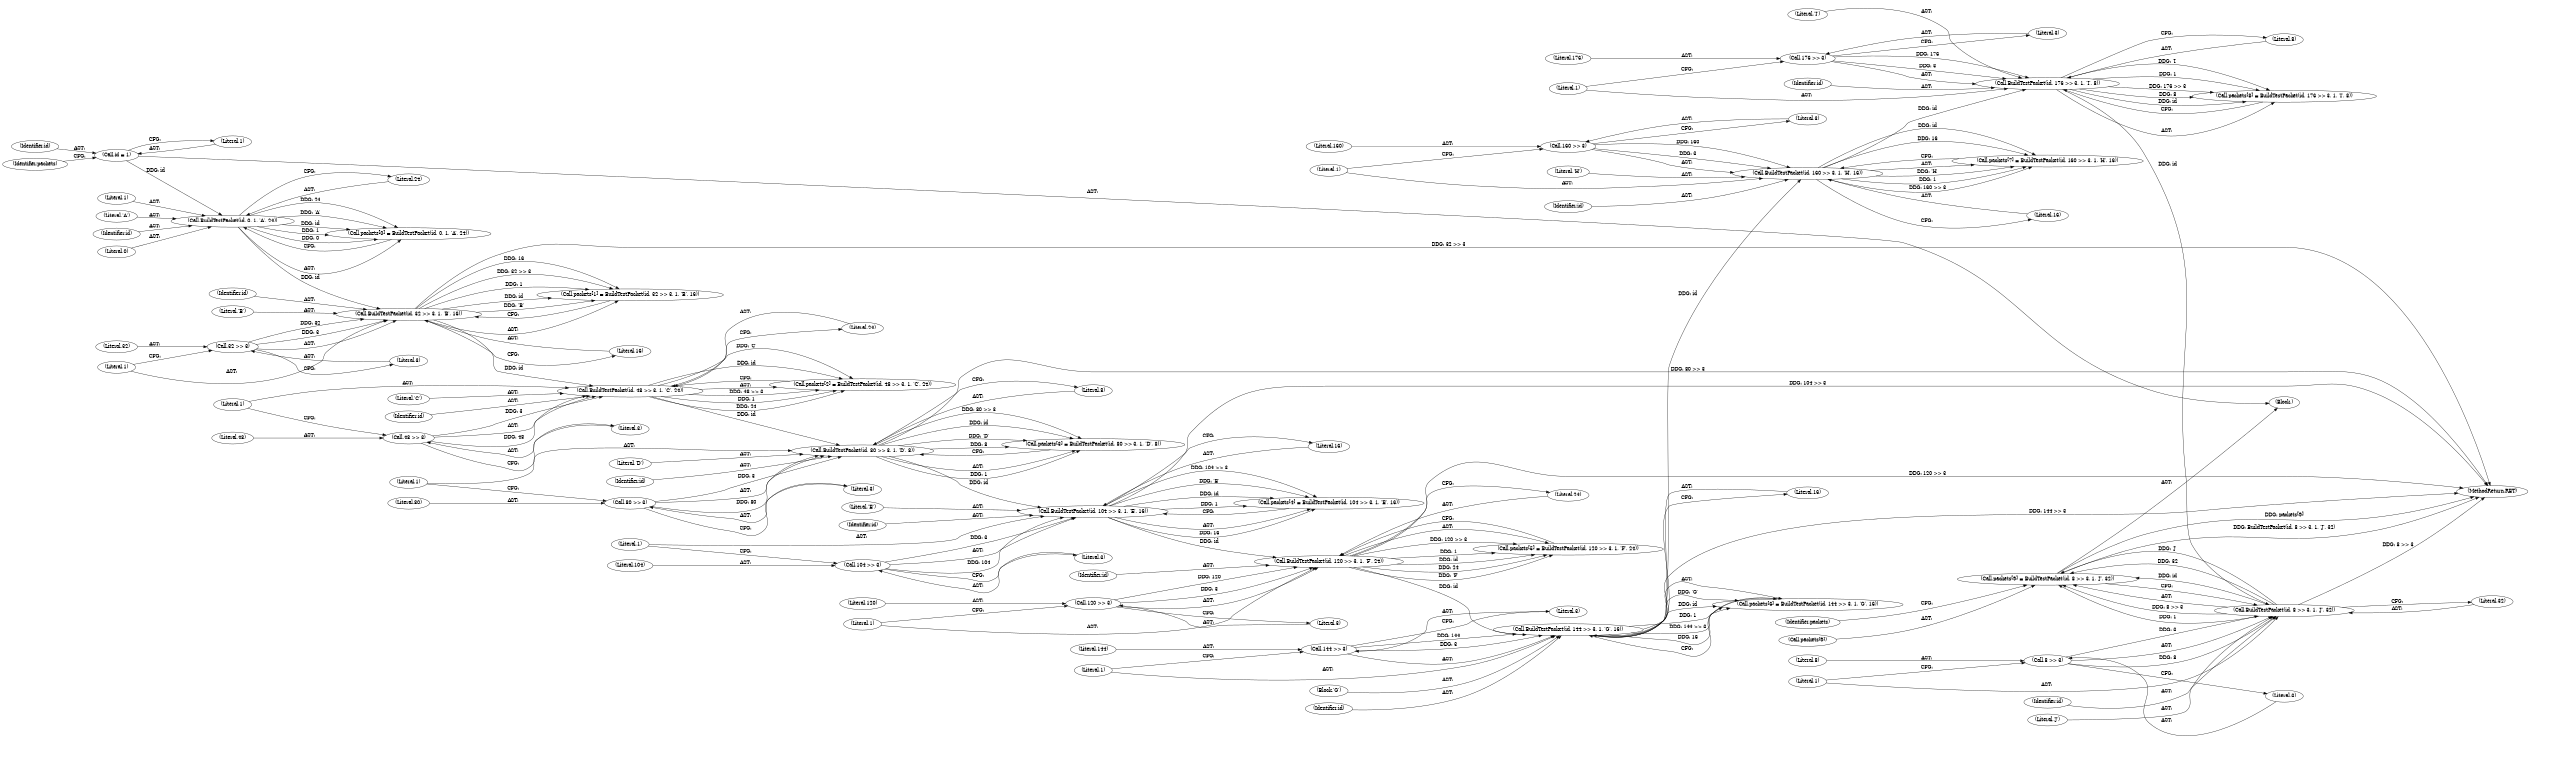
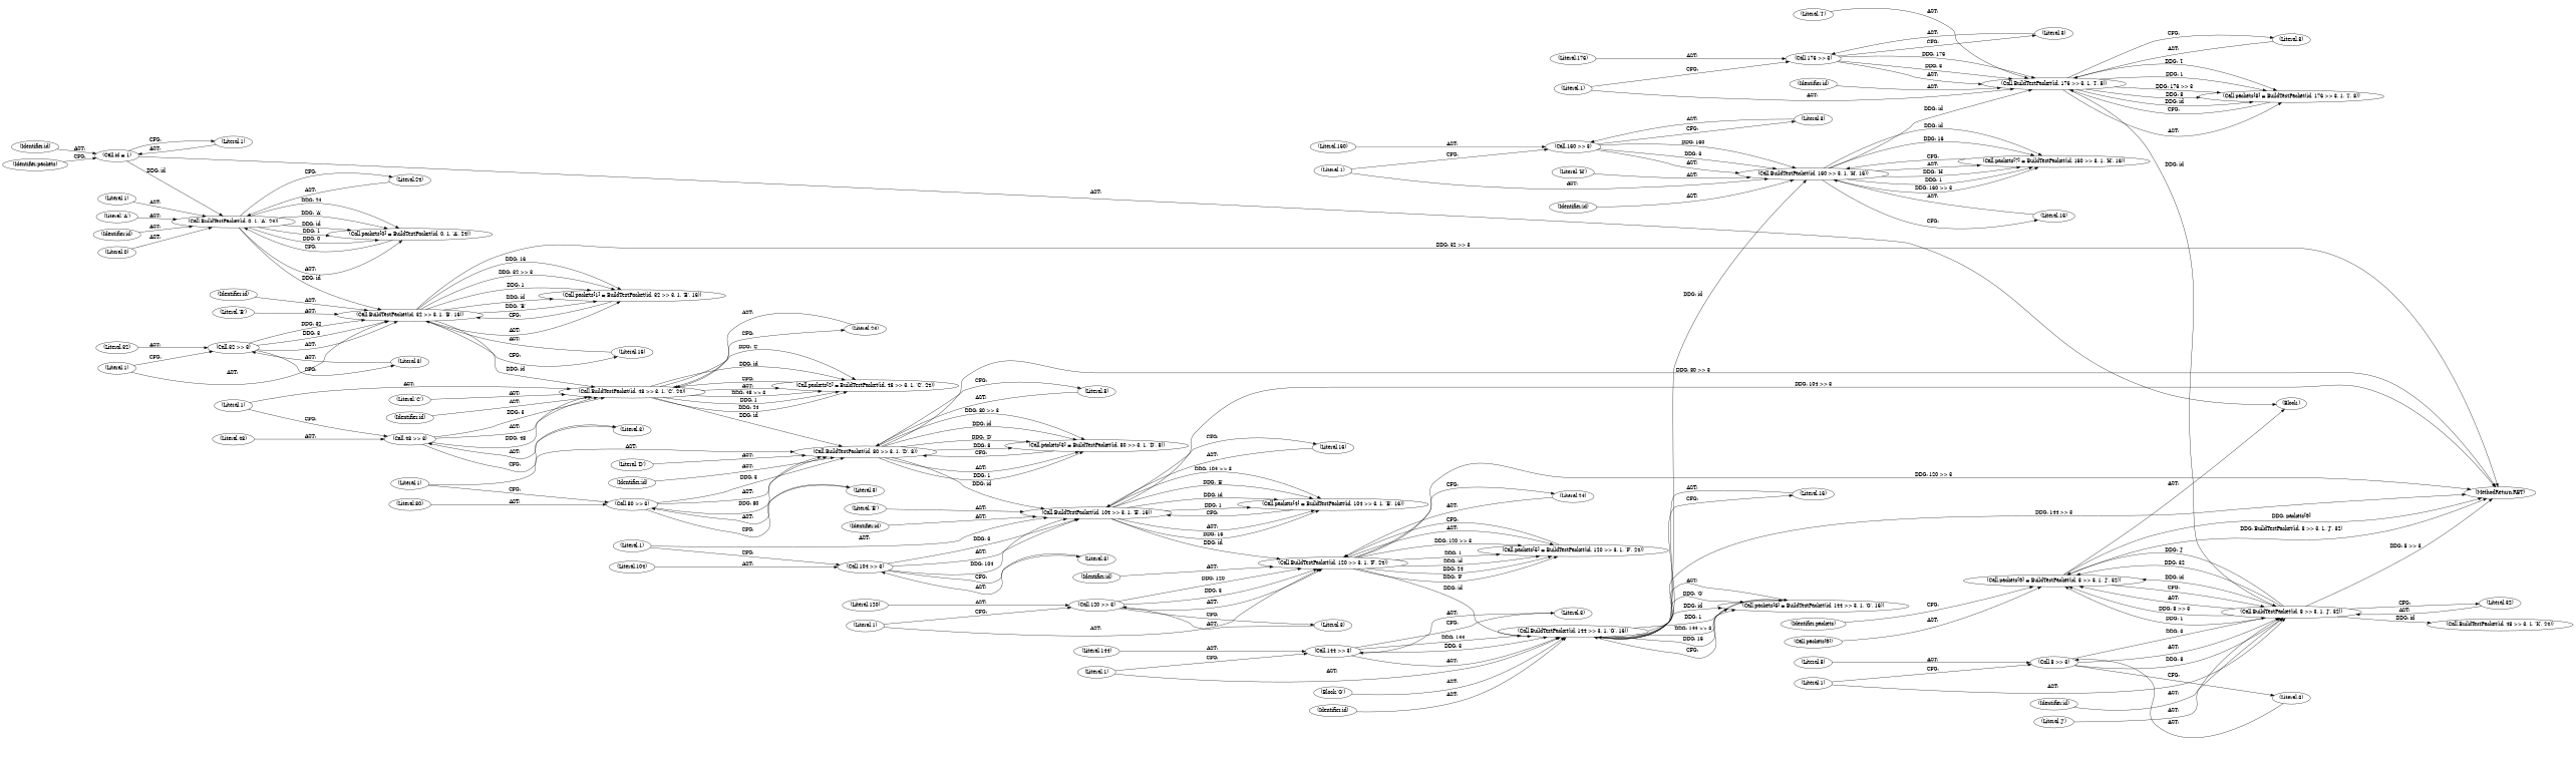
  digraph {
    rankdir=LR
    n1 [label="(Call,packets[9] = BuildTestPacket(id, 8 >> 3, 1, 'J', 32))"]
    n2 [label="(Call,BuildTestPacket(id, 8 >> 3, 1, 'J', 32))"]
    n3 [label="(Block,)"]
    n4 [label="(MethodReturn,RET)"]
+   n5 [label="(Call,BuildTestPacket(id, 48 >> 3, 1, 'K', 24))"]
    n6 [label="(Literal,32)"]
    n7 [label="(Call,BuildTestPacket(id, 176 >> 3, 1, 'I', 8))"]
    n8 [label="(Literal,8)"]
    n9 [label="(Call,packets[8] = BuildTestPacket(id, 176 >> 3, 1, 'I', 8))"]
    n10 [label="(Call,BuildTestPacket(id, 160 >> 3, 1, 'H', 16))"]
    n11 [label="(Call,packets[7] = BuildTestPacket(id, 160 >> 3, 1, 'H', 16))"]
    n12 [label="(Literal,16)"]
    n13 [label="(Call,BuildTestPacket(id, 144 >> 3, 1, 'G', 16))"]
    n14 [label="(Call,packets[6] = BuildTestPacket(id, 144 >> 3, 1, 'G', 16))"]
    n15 [label="(Literal,16)"]
    n16 [label="(Call,BuildTestPacket(id, 120 >> 3, 1, 'F', 24))"]
    n17 [label="(Call,packets[5] = BuildTestPacket(id, 120 >> 3, 1, 'F', 24))"]
    n18 [label="(Literal,24)"]
    n19 [label="(Call,BuildTestPacket(id, 104 >> 3, 1, 'E', 16))"]
    n20 [label="(Literal,16)"]
    n21 [label="(Call,packets[4] = BuildTestPacket(id, 104 >> 3, 1, 'E', 16))"]
    n22 [label="(Call,BuildTestPacket(id, 80 >> 3, 1, 'D', 8))"]
    n23 [label="(Literal,8)"]
    n24 [label="(Call,packets[3] = BuildTestPacket(id, 80 >> 3, 1, 'D', 8))"]
    n25 [label="(Call,BuildTestPacket(id, 48 >> 3, 1, 'C', 24))"]
    n26 [label="(Call,packets[2] = BuildTestPacket(id, 48 >> 3, 1, 'C', 24))"]
    n27 [label="(Literal,24)"]
    n28 [label="(Call,BuildTestPacket(id, 32 >> 3, 1, 'B', 16))"]
    n29 [label="(Call,packets[1] = BuildTestPacket(id, 32 >> 3, 1, 'B', 16))"]
    n30 [label="(Literal,16)"]
    n31 [label="(Call,BuildTestPacket(id, 0, 1, 'A', 24))"]
    n32 [label="(Literal,24)"]
    n33 [label="(Call,packets[0] = BuildTestPacket(id, 0, 1, 'A', 24))"]
    n34 [label="(Call,id = 1)"]
    n35 [label="(Literal,1)"]
    n36 [label="(Call,32 >> 3)"]
    n37 [label="(Literal,3)"]
    n38 [label="(Call,48 >> 3)"]
    n39 [label="(Literal,3)"]
    n40 [label="(Call,80 >> 3)"]
    n41 [label="(Literal,3)"]
    n42 [label="(Call,104 >> 3)"]
    n43 [label="(Literal,3)"]
    n44 [label="(Call,120 >> 3)"]
    n45 [label="(Literal,3)"]
    n46 [label="(Call,144 >> 3)"]
    n47 [label="(Literal,3)"]
    n48 [label="(Call,160 >> 3)"]
    n49 [label="(Literal,3)"]
    n50 [label="(Call,176 >> 3)"]
    n51 [label="(Literal,3)"]
    n52 [label="(Call,8 >> 3)"]
    n53 [label="(Literal,3)"]
    n54 [label="(Literal,1)"]
    n55 [label="(Identifier,id)"]
    n56 [label="(Literal,1)"]
    n57 [label="(Literal,104)"]
    n58 [label="(Identifier,id)"]
    n59 [label="(Literal,'C')"]
    n60 [label="(Literal,1)"]
    n61 [label="(Literal,1)"]
    n62 [label="(Literal,32)"]
    n63 [label="(Literal,'D')"]
    n64 [label="(Identifier,id)"]
    n65 [label="(Literal,'H')"]
    n66 [label="(Identifier,id)"]
    n67 [label="(Literal,48)"]
    n68 [label="(Literal,0)"]
    n69 [label="(Literal,'E')"]
    n70 [label="(Identifier,id)"]
    n71 [label="(Block,'G')"]
    n72 [label="(Identifier,id)"]
    n73 [label="(Literal,1)"]
    n74 [label="(Literal,120)"]
    n75 [label="(Literal,'B')"]
    n76 [label="(Identifier,packets)"]
    n77 [label="(Literal,1)"]
    n78 [label="(Literal,144)"]
    n79 [label="(Identifier,packets)"]
    n80 [label="(Literal,8)"]
    n81 [label="(Literal,1)"]
    n82 [label="(Identifier,id)"]
    n83 [label="(Identifier,id)"]
    n84 [label="(Literal,80)"]
    n85 [label="(Literal,160)"]
    n86 [label="(Identifier,id)"]
    n87 [label="(Literal,'I')"]
    n88 [label="(Literal,1)"]
    n89 [label="(Identifier,id)"]
    n90 [label="(Literal,1)"]
    n91 [label="(Literal,1)"]
    n92 [label="(Call,packets[9])"]
    n93 [label="(Literal,'J')"]
    n94 [label="(Literal,'A')"]
    n95 [label="(Identifier,id)"]
    n96 [label="(Literal,176)"]
    n1 -> n2 [label="CFG: "]
    n1 -> n3 [label="AST: "]
    n1 -> n4 [label="DDG: packets[9]"]
    n1 -> n4 [label="DDG: BuildTestPacket(id, 8 >> 3, 1, 'J', 32)"]
    n2 -> n1 [label="AST: "]
    n2 -> n1 [label="DDG: 8 >> 3"]
    n2 -> n1 [label="DDG: 1"]
    n2 -> n1 [label="DDG: 'J'"]
    n2 -> n1 [label="DDG: 32"]
    n2 -> n1 [label="DDG: id"]
    n2 -> n4 [label="DDG: 8 >> 3"]
+   n2 -> n5 [label="DDG: id"]
    n2 -> n6 [label="CFG: "]
    n6 -> n2 [label="AST: "]
    n7 -> n2 [label="DDG: id"]
    n7 -> n8 [label="CFG: "]
    n7 -> n9 [label="AST: "]
    n7 -> n9 [label="DDG: 'I'"]
    n7 -> n9 [label="DDG: 1"]
    n7 -> n9 [label="DDG: 176 >> 3"]
    n7 -> n9 [label="DDG: 8"]
    n7 -> n9 [label="DDG: id"]
    n8 -> n7 [label="AST: "]
    n9 -> n7 [label="CFG: "]
    n10 -> n7 [label="DDG: id"]
    n10 -> n11 [label="AST: "]
    n10 -> n11 [label="DDG: 'H'"]
    n10 -> n11 [label="DDG: 1"]
    n10 -> n11 [label="DDG: 160 >> 3"]
    n10 -> n11 [label="DDG: id"]
    n10 -> n11 [label="DDG: 16"]
    n10 -> n12 [label="CFG: "]
    n11 -> n10 [label="CFG: "]
    n12 -> n10 [label="AST: "]
    n13 -> n4 [label="DDG: 144 >> 3"]
    n13 -> n10 [label="DDG: id"]
    n13 -> n14 [label="AST: "]
    n13 -> n14 [label="DDG: 'G'"]
    n13 -> n14 [label="DDG: id"]
    n13 -> n14 [label="DDG: 1"]
    n13 -> n14 [label="DDG: 144 >> 3"]
    n13 -> n14 [label="DDG: 16"]
    n13 -> n15 [label="CFG: "]
    n14 -> n13 [label="CFG: "]
    n15 -> n13 [label="AST: "]
    n16 -> n4 [label="DDG: 120 >> 3"]
    n16 -> n13 [label="DDG: id"]
    n16 -> n17 [label="AST: "]
    n16 -> n17 [label="DDG: 120 >> 3"]
    n16 -> n17 [label="DDG: 1"]
    n16 -> n17 [label="DDG: id"]
    n16 -> n17 [label="DDG: 24"]
    n16 -> n17 [label="DDG: 'F'"]
    n16 -> n18 [label="CFG: "]
    n17 -> n16 [label="CFG: "]
    n18 -> n16 [label="AST: "]
    n19 -> n4 [label="DDG: 104 >> 3"]
    n19 -> n16 [label="DDG: id"]
    n19 -> n20 [label="CFG: "]
    n19 -> n21 [label="AST: "]
    n19 -> n21 [label="DDG: 16"]
    n19 -> n21 [label="DDG: 104 >> 3"]
    n19 -> n21 [label="DDG: 'E'"]
    n19 -> n21 [label="DDG: id"]
    n19 -> n21 [label="DDG: 1"]
    n20 -> n19 [label="AST: "]
    n21 -> n19 [label="CFG: "]
    n22 -> n4 [label="DDG: 80 >> 3"]
    n22 -> n19 [label="DDG: id"]
    n22 -> n23 [label="CFG: "]
    n22 -> n24 [label="AST: "]
    n22 -> n24 [label="DDG: 1"]
    n22 -> n24 [label="DDG: 80 >> 3"]
    n22 -> n24 [label="DDG: id"]
    n22 -> n24 [label="DDG: 'D'"]
    n22 -> n24 [label="DDG: 8"]
    n23 -> n22 [label="AST: "]
    n24 -> n22 [label="CFG: "]
    n25 -> n22 [label="DDG: id"]
    n25 -> n26 [label="AST: "]
    n25 -> n26 [label="DDG: 48 >> 3"]
    n25 -> n26 [label="DDG: 1"]
    n25 -> n26 [label="DDG: 24"]
    n25 -> n26 [label="DDG: 'C'"]
    n25 -> n26 [label="DDG: id"]
    n25 -> n27 [label="CFG: "]
    n26 -> n25 [label="CFG: "]
    n27 -> n25 [label="AST: "]
    n28 -> n4 [label="DDG: 32 >> 3"]
    n28 -> n25 [label="DDG: id"]
    n28 -> n29 [label="AST: "]
    n28 -> n29 [label="DDG: 16"]
    n28 -> n29 [label="DDG: 32 >> 3"]
    n28 -> n29 [label="DDG: 1"]
    n28 -> n29 [label="DDG: id"]
    n28 -> n29 [label="DDG: 'B'"]
    n28 -> n30 [label="CFG: "]
    n29 -> n28 [label="CFG: "]
    n30 -> n28 [label="AST: "]
    n31 -> n28 [label="DDG: id"]
    n31 -> n32 [label="CFG: "]
    n31 -> n33 [label="AST: "]
    n31 -> n33 [label="DDG: 24"]
    n31 -> n33 [label="DDG: 'A'"]
    n31 -> n33 [label="DDG: id"]
    n31 -> n33 [label="DDG: 1"]
    n31 -> n33 [label="DDG: 0"]
    n32 -> n31 [label="AST: "]
    n33 -> n31 [label="CFG: "]
    n34 -> n3 [label="AST: "]
    n34 -> n31 [label="DDG: id"]
    n34 -> n35 [label="CFG: "]
    n35 -> n34 [label="AST: "]
    n36 -> n28 [label="AST: "]
    n36 -> n28 [label="DDG: 32"]
    n36 -> n28 [label="DDG: 3"]
    n36 -> n37 [label="CFG: "]
    n37 -> n36 [label="AST: "]
    n38 -> n25 [label="AST: "]
    n38 -> n25 [label="DDG: 48"]
    n38 -> n25 [label="DDG: 3"]
    n38 -> n39 [label="CFG: "]
    n39 -> n38 [label="AST: "]
    n40 -> n22 [label="AST: "]
    n40 -> n22 [label="DDG: 80"]
    n40 -> n22 [label="DDG: 3"]
    n40 -> n41 [label="CFG: "]
    n41 -> n40 [label="AST: "]
    n42 -> n19 [label="AST: "]
    n42 -> n19 [label="DDG: 104"]
    n42 -> n19 [label="DDG: 3"]
    n42 -> n43 [label="CFG: "]
    n43 -> n42 [label="AST: "]
    n44 -> n16 [label="AST: "]
    n44 -> n16 [label="DDG: 120"]
    n44 -> n16 [label="DDG: 3"]
    n44 -> n45 [label="CFG: "]
    n45 -> n44 [label="AST: "]
    n46 -> n13 [label="AST: "]
    n46 -> n13 [label="DDG: 144"]
    n46 -> n13 [label="DDG: 3"]
    n46 -> n47 [label="CFG: "]
    n47 -> n46 [label="AST: "]
    n48 -> n10 [label="AST: "]
    n48 -> n10 [label="DDG: 160"]
    n48 -> n10 [label="DDG: 3"]
    n48 -> n49 [label="CFG: "]
    n49 -> n48 [label="AST: "]
    n50 -> n7 [label="AST: "]
    n50 -> n7 [label="DDG: 176"]
    n50 -> n7 [label="DDG: 3"]
    n50 -> n51 [label="CFG: "]
    n51 -> n50 [label="AST: "]
    n52 -> n2 [label="AST: "]
    n52 -> n2 [label="DDG: 8"]
    n52 -> n2 [label="DDG: 3"]
    n52 -> n53 [label="CFG: "]
    n53 -> n52 [label="AST: "]
    n54 -> n19 [label="AST: "]
    n54 -> n42 [label="CFG: "]
    n55 -> n7 [label="AST: "]
    n56 -> n10 [label="AST: "]
    n56 -> n48 [label="CFG: "]
    n57 -> n42 [label="AST: "]
    n58 -> n16 [label="AST: "]
    n59 -> n25 [label="AST: "]
    n60 -> n22 [label="AST: "]
    n60 -> n40 [label="CFG: "]
    n61 -> n25 [label="AST: "]
    n61 -> n38 [label="CFG: "]
    n62 -> n36 [label="AST: "]
    n63 -> n22 [label="AST: "]
    n64 -> n34 [label="AST: "]
    n65 -> n10 [label="AST: "]
    n66 -> n2 [label="AST: "]
    n67 -> n38 [label="AST: "]
    n68 -> n31 [label="AST: "]
    n69 -> n19 [label="AST: "]
    n70 -> n28 [label="AST: "]
    n71 -> n13 [label="AST: "]
    n72 -> n10 [label="AST: "]
    n73 -> n2 [label="AST: "]
    n73 -> n52 [label="CFG: "]
    n74 -> n44 [label="AST: "]
    n75 -> n28 [label="AST: "]
    n76 -> n34 [label="CFG: "]
    n77 -> n31 [label="AST: "]
    n78 -> n46 [label="AST: "]
    n79 -> n1 [label="CFG: "]
    n80 -> n52 [label="AST: "]
    n81 -> n16 [label="AST: "]
    n81 -> n44 [label="CFG: "]
    n82 -> n22 [label="AST: "]
    n83 -> n19 [label="AST: "]
    n84 -> n40 [label="AST: "]
    n85 -> n48 [label="AST: "]
    n86 -> n25 [label="AST: "]
    n87 -> n7 [label="AST: "]
    n88 -> n7 [label="AST: "]
    n88 -> n50 [label="CFG: "]
    n89 -> n13 [label="AST: "]
    n90 -> n28 [label="AST: "]
    n90 -> n36 [label="CFG: "]
    n91 -> n13 [label="AST: "]
    n91 -> n46 [label="CFG: "]
    n92 -> n1 [label="AST: "]
    n93 -> n2 [label="AST: "]
    n94 -> n31 [label="AST: "]
    n95 -> n31 [label="AST: "]
    n96 -> n50 [label="AST: "]
  }
